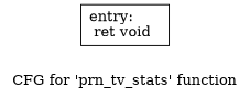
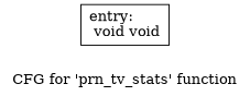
  digraph {
    label="CFG for 'prn_tv_stats' function"
-   n1 [label="{entry:\l  ret void\l}" shape=record]
+   n1 [label="{entry:\l  void void\l}" shape=record]
  }
